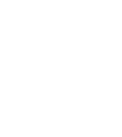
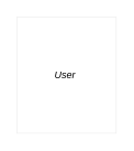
  <mxCell id="0" />
  <mxCell id="1" parent="0" />
+ <mxCell id="2" value="User&amp;nbsp;" style="rounded=0;whiteSpace=wrap;html=1;strokeColor=#F0F0F0;fontStyle=2" vertex="1" parent="1"><mxGeometry x="20" y="20" width="120" height="140" as="geometry" /></mxCell>
